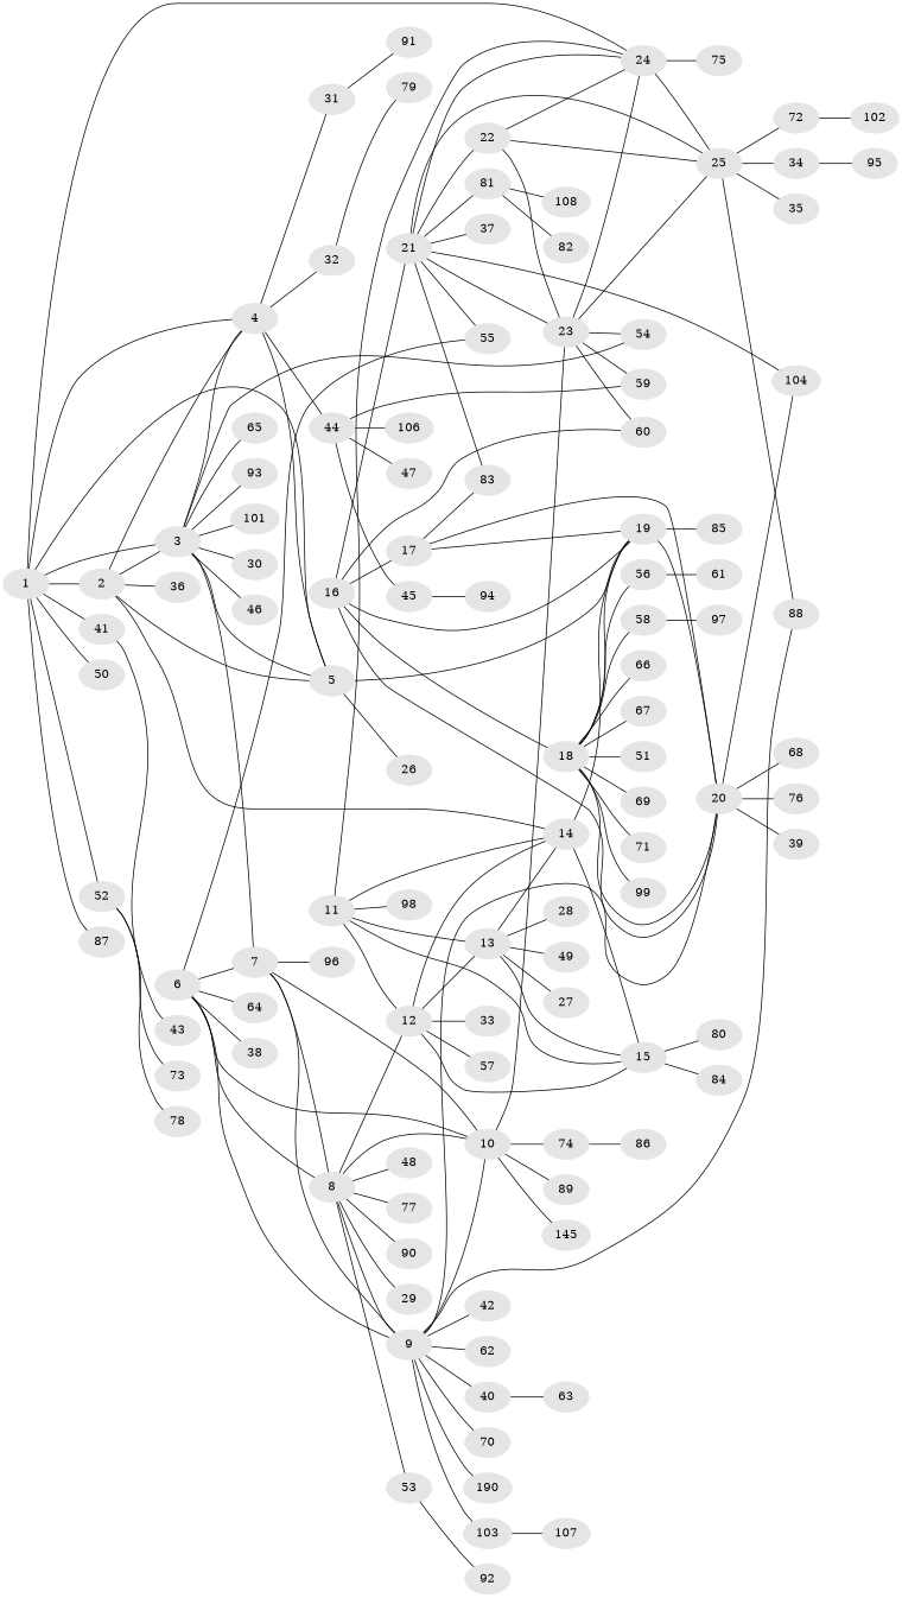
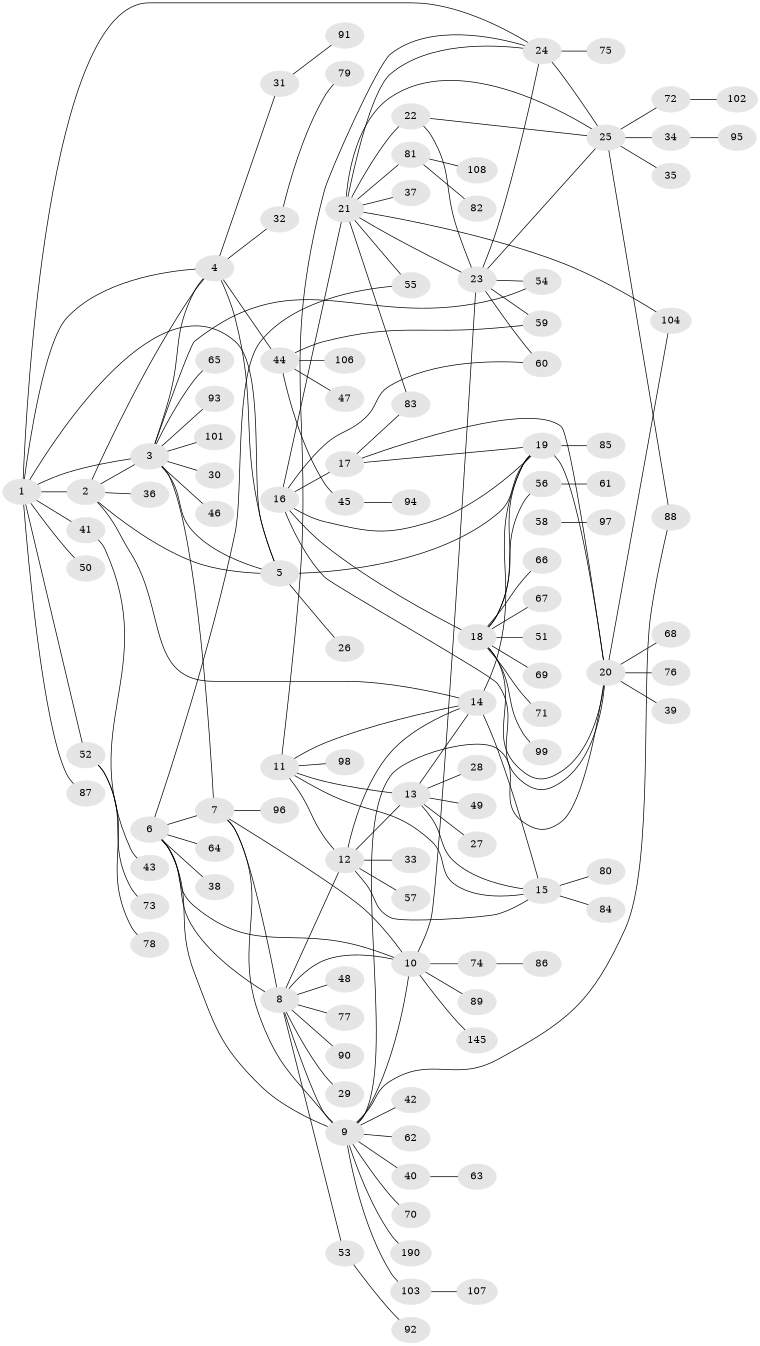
  graph {
    rankdir=LR
    node [color=gray90 style=filled]
    1
    2
    3
    4
    5
    24
    41
    50
    52
    87
    14
    36
    7
    30
    46
    54
    65
    93
    101
    31
    32
    44
    19
    26
    25
    75
    43
    73
    78
    15
    8
    9
    10
    96
    91
    79
    59
    45
    47
    106
    20
    85
    6
    38
    55
    64
    12
    29
    48
    53
    77
    90
    40
    42
    62
    70
    88
    n58 [label=190]
    103
    23
    74
    89
    n63 [label=145]
    13
    33
    57
    92
    39
    68
    76
    104
    63
    107
    60
    86
    11
    98
    27
    28
    49
    80
    84
    16
    17
    18
    21
    83
    51
    56
    58
    66
    67
    69
    71
    99
    22
    37
    81
    61
    97
    34
    35
    72
    82
    108
    95
    102
    94
    1 -- 2
    1 -- 3
    1 -- 4
    1 -- 5
    1 -- 24
    1 -- 41
    1 -- 50
    1 -- 52
    1 -- 87
    2 -- 3
    2 -- 4
    2 -- 5
    2 -- 14
    2 -- 36
    3 -- 4
    3 -- 5
    3 -- 7
    3 -- 30
    3 -- 46
    3 -- 54
    3 -- 65
    3 -- 93
    3 -- 101
    4 -- 5
    4 -- 31
    4 -- 32
    4 -- 44
    5 -- 19
    5 -- 26
    24 -- 25
    24 -- 75
    41 -- 43
    52 -- 73
    52 -- 78
    14 -- 19
    14 -- 15
    7 -- 8
    7 -- 9
    7 -- 10
    7 -- 96
    31 -- 91
    32 -- 79
    44 -- 59
    44 -- 45
    44 -- 47
    44 -- 106
    19 -- 20
    19 -- 85
    25 -- 88
    25 -- 34
    25 -- 35
    25 -- 72
    15 -- 80
    15 -- 84
    8 -- 9
    8 -- 10
    8 -- 12
    8 -- 29
    8 -- 48
    8 -- 53
    8 -- 77
    8 -- 90
    9 -- 10
    9 -- 20
    9 -- 40
    9 -- 42
    9 -- 62
    9 -- 70
    9 -- 88
    9 -- n58
    9 -- 103
    10 -- 23
    10 -- 74
    10 -- 89
    10 -- n63
    45 -- 94
    20 -- 39
    20 -- 68
    20 -- 76
    20 -- 104
    6 -- 7
    6 -- 8
    6 -- 9
    6 -- 10
    6 -- 38
    6 -- 55
    6 -- 64
    12 -- 14
    12 -- 15
    12 -- 13
    12 -- 33
    12 -- 57
    53 -- 92
    40 -- 63
    103 -- 107
    23 -- 24
    23 -- 54
    23 -- 25
    23 -- 59
    23 -- 60
    74 -- 86
    13 -- 14
    13 -- 15
    13 -- 27
    13 -- 28
    13 -- 49
    11 -- 24
    11 -- 14
    11 -- 15
    11 -- 12
    11 -- 13
    11 -- 98
    16 -- 19
    16 -- 20
    16 -- 60
    16 -- 17
    16 -- 18
    16 -- 21
    17 -- 19
    17 -- 20
    17 -- 83
    18 -- 19
    18 -- 20
    18 -- 51
    18 -- 56
-   18 -- 58
    18 -- 66
    18 -- 67
    18 -- 69
    18 -- 71
    18 -- 99
    21 -- 24
    21 -- 25
    21 -- 55
    21 -- 23
    21 -- 104
    21 -- 83
    21 -- 22
    21 -- 37
    21 -- 81
    56 -- 61
    58 -- 97
-   22 -- 24
    22 -- 25
    22 -- 23
    81 -- 82
    81 -- 108
    34 -- 95
    72 -- 102
  }
